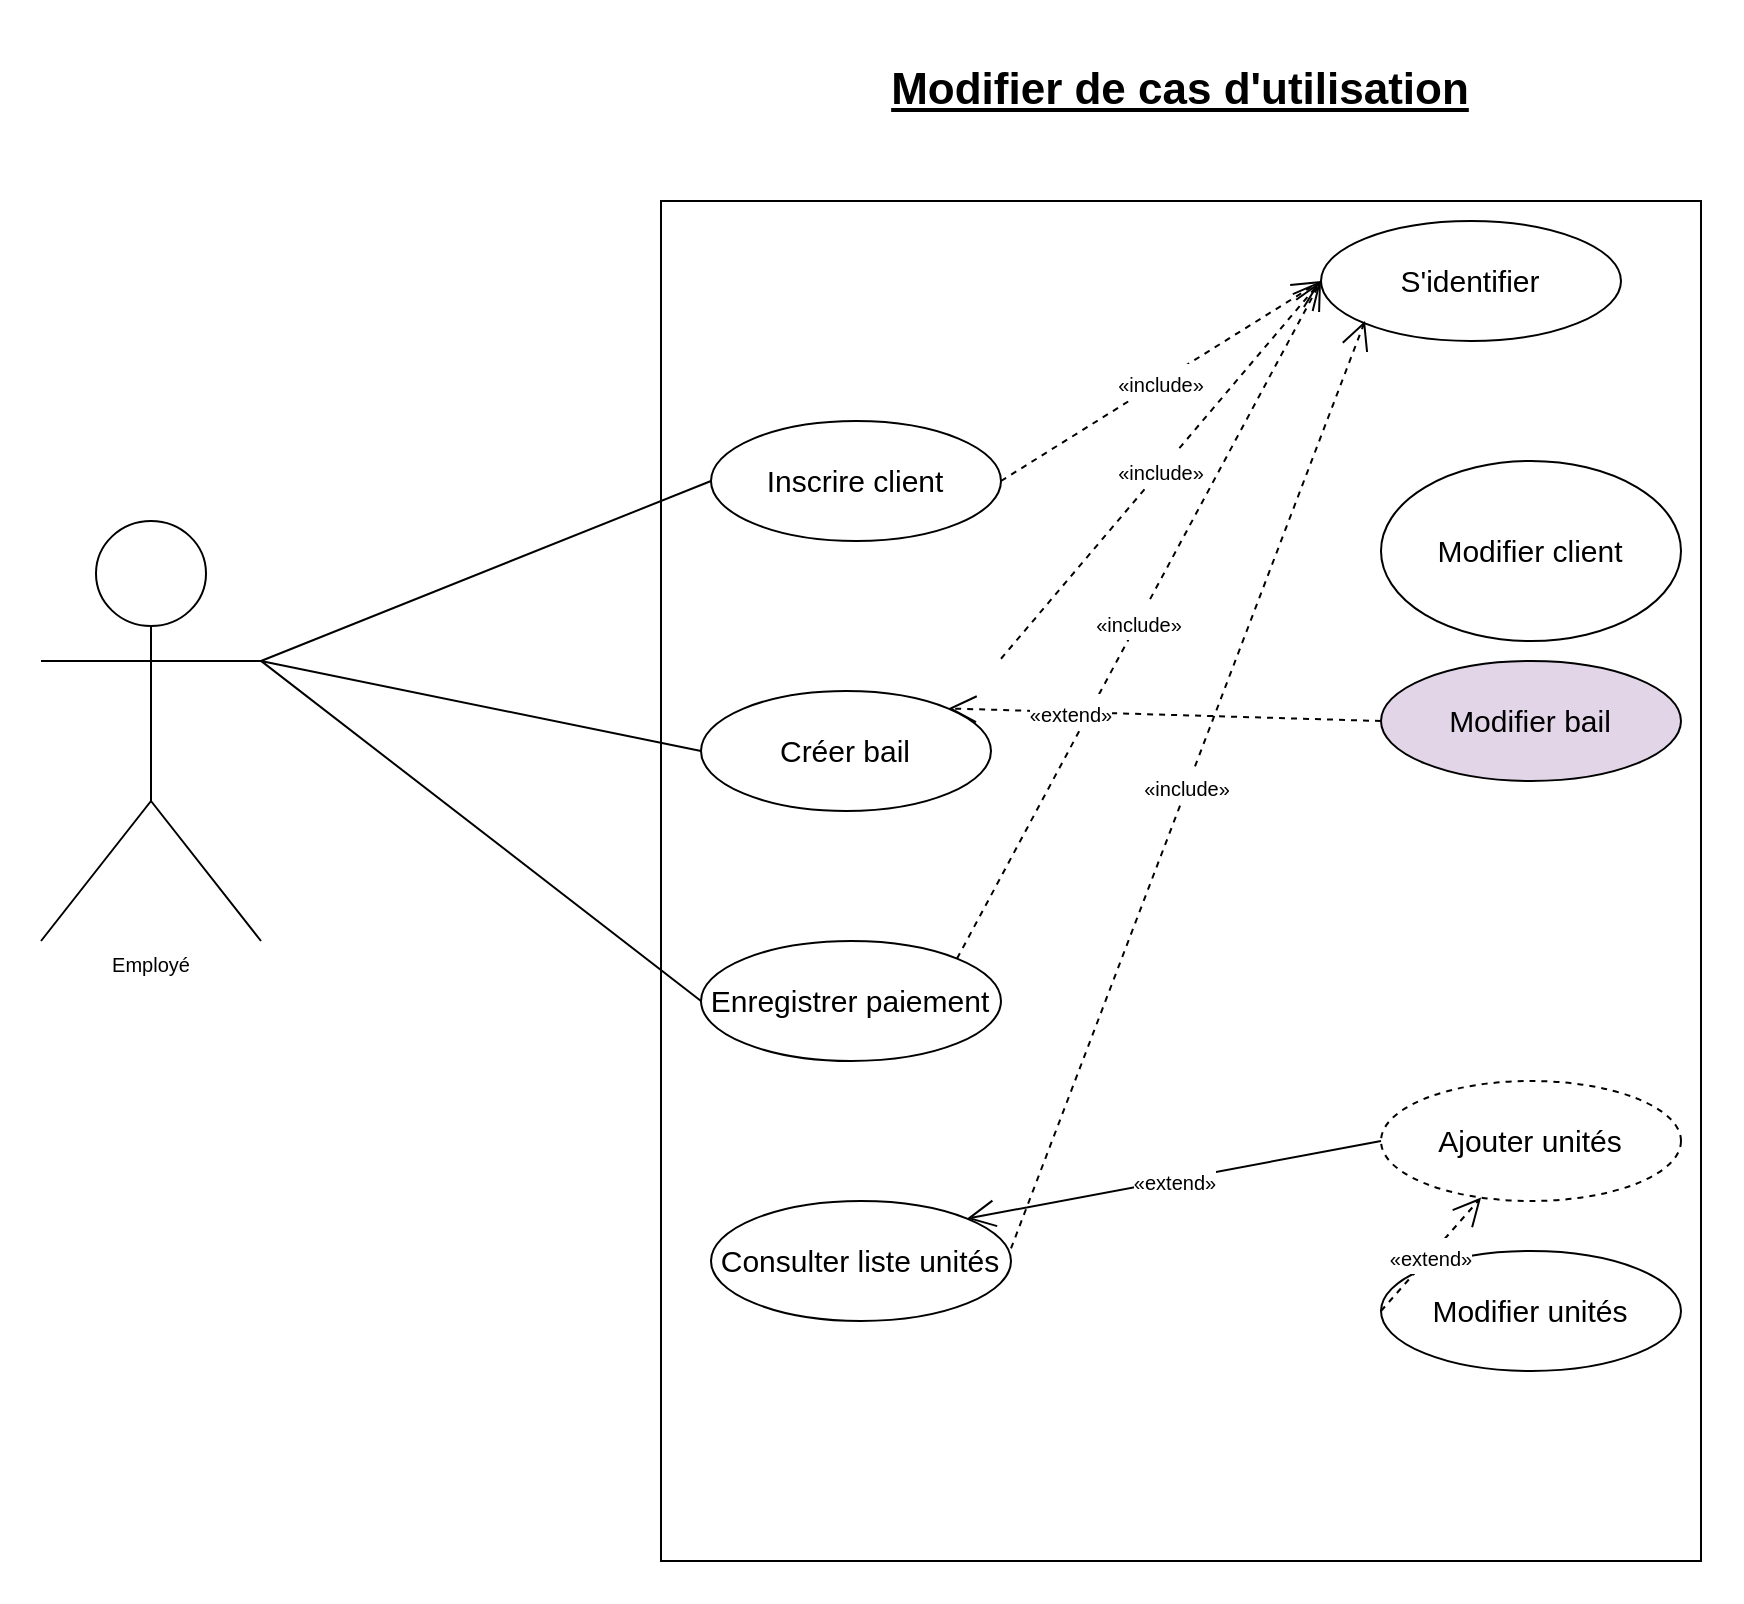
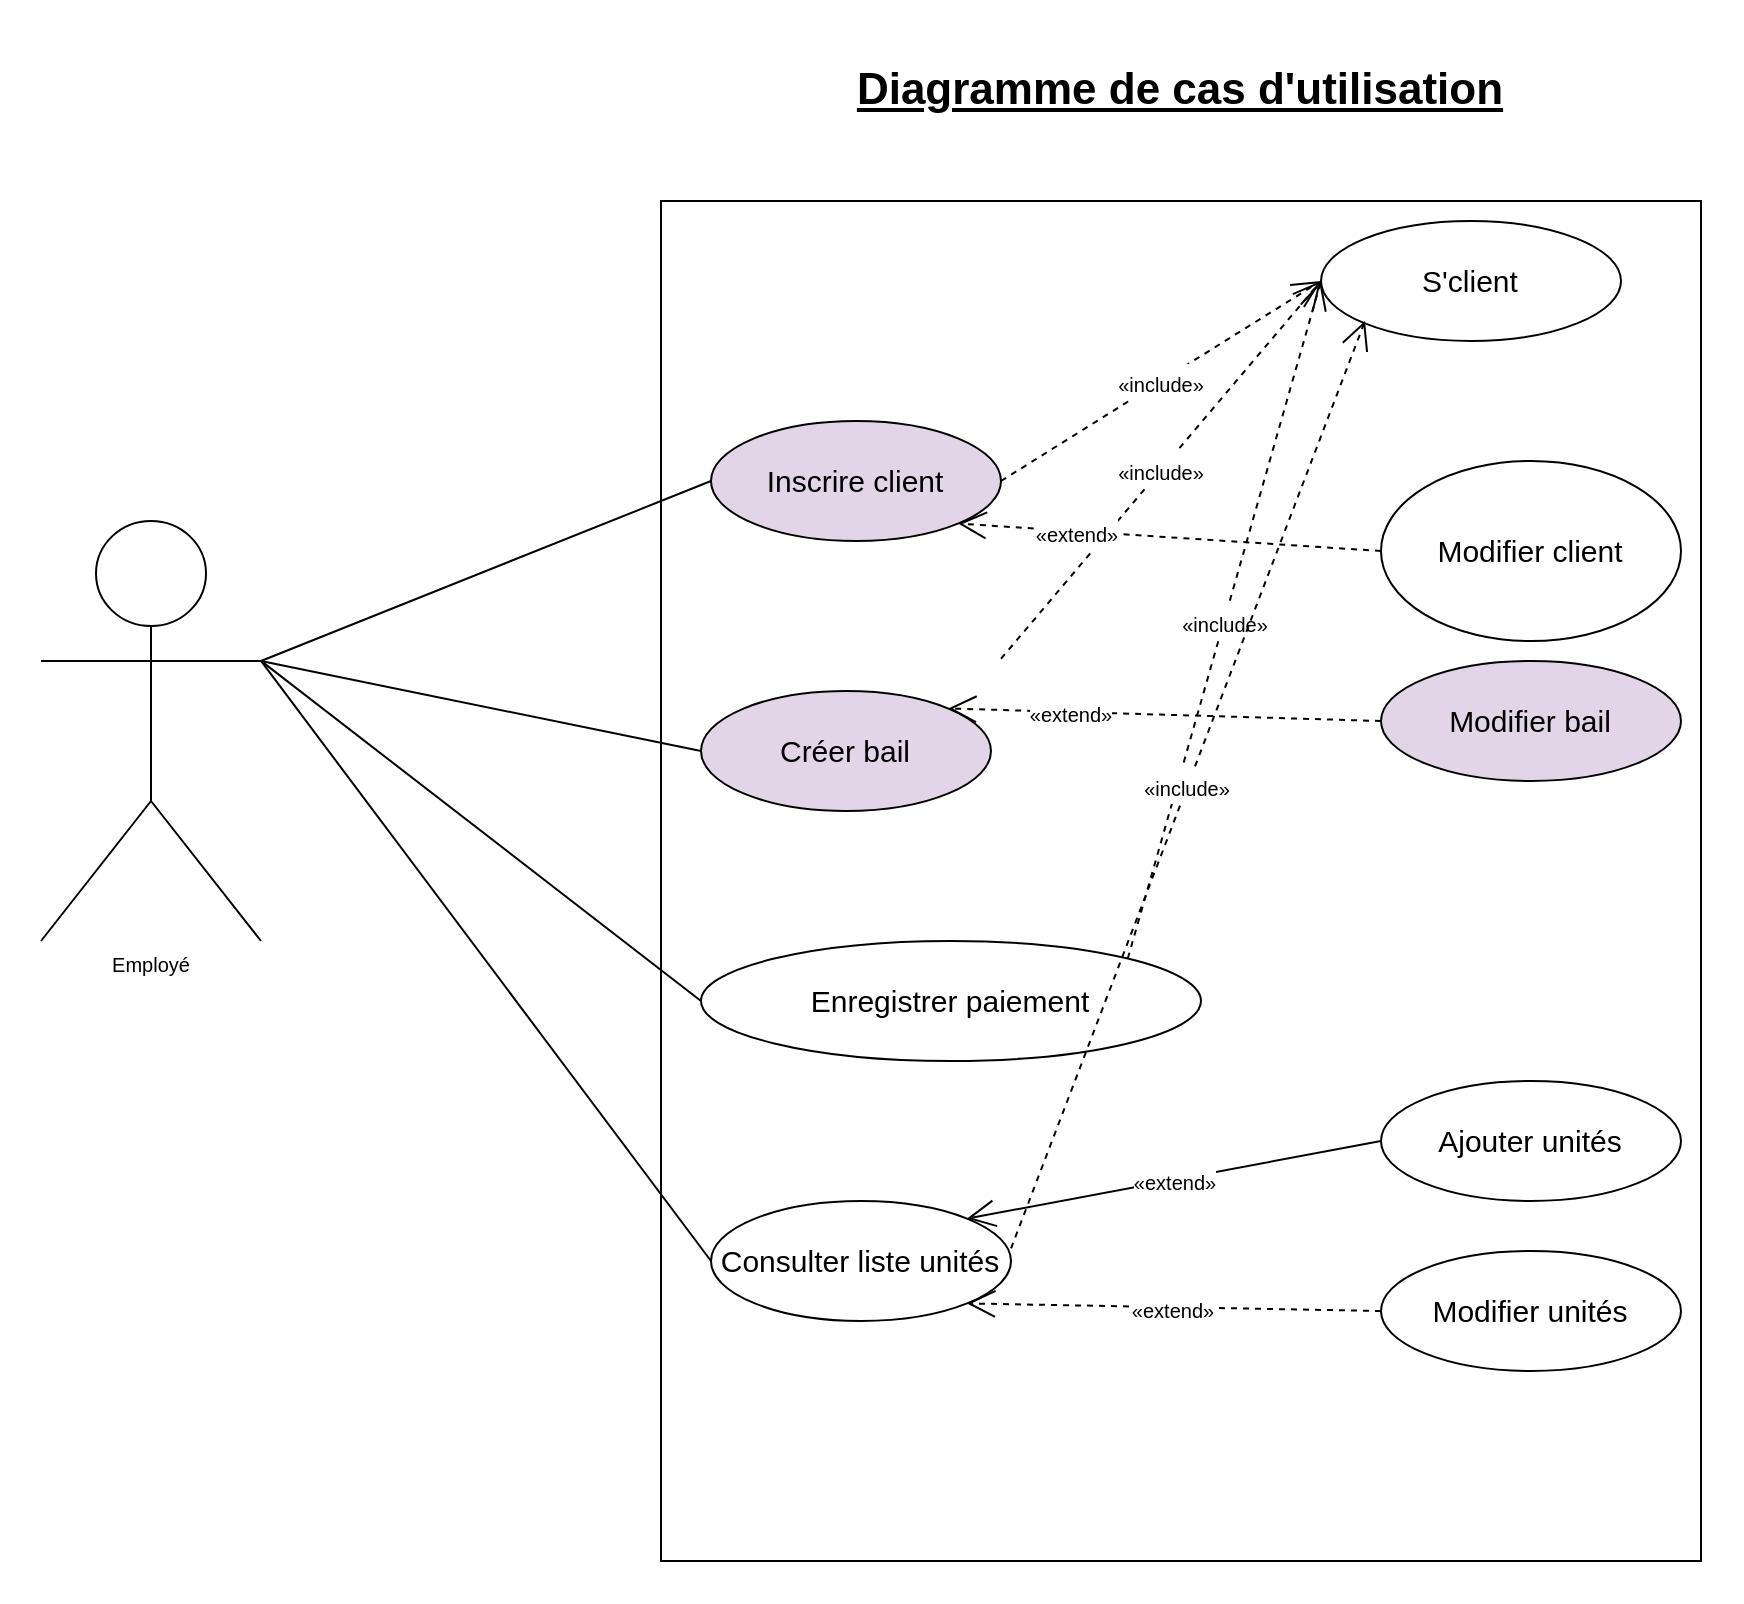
  <mxCell id="0" />
  <mxCell id="1" parent="0" />
  <mxCell id="2" value="" style="rounded=0;whiteSpace=wrap;html=1;" parent="1" vertex="1"><mxGeometry x="330" y="100" width="520" height="680" as="geometry" /></mxCell>
- <mxCell id="3" value="&lt;font style=&quot;font-size: 15px;&quot;&gt;Inscrire client&lt;/font&gt;" style="ellipse;whiteSpace=wrap;html=1;" parent="1" vertex="1"><mxGeometry x="355" y="210" width="145" height="60" as="geometry" /></mxCell>
- <mxCell id="4" value="&lt;font style=&quot;font-size: 15px;&quot;&gt;Créer bail&lt;/font&gt;" style="ellipse;whiteSpace=wrap;html=1;" parent="1" vertex="1"><mxGeometry x="350" y="345" width="145" height="60" as="geometry" /></mxCell>
+ <mxCell id="3" value="&lt;font style=&quot;font-size: 15px;&quot;&gt;Inscrire client&lt;/font&gt;" style="ellipse;whiteSpace=wrap;html=1;fillColor=#e1d5e7;" parent="1" vertex="1"><mxGeometry x="355" y="210" width="145" height="60" as="geometry" /></mxCell>
+ <mxCell id="4" value="&lt;font style=&quot;font-size: 15px;&quot;&gt;Créer bail&lt;/font&gt;" style="ellipse;whiteSpace=wrap;html=1;fillColor=#e1d5e7;" parent="1" vertex="1"><mxGeometry x="350" y="345" width="145" height="60" as="geometry" /></mxCell>
  <mxCell id="5" value="&lt;font style=&quot;font-size: 15px;&quot;&gt;Consulter liste unités&lt;/font&gt;" style="ellipse;whiteSpace=wrap;html=1;" parent="1" vertex="1"><mxGeometry x="355" y="600" width="150" height="60" as="geometry" /></mxCell>
- <mxCell id="6" value="&lt;font style=&quot;font-size: 15px;&quot;&gt;Enregistrer paiement&lt;/font&gt;" style="ellipse;whiteSpace=wrap;html=1;" parent="1" vertex="1"><mxGeometry x="350" y="470" width="150" height="60" as="geometry" /></mxCell>
- <mxCell id="7" value="&lt;font style=&quot;font-size: 15px;&quot;&gt;S'identifier&lt;/font&gt;" style="ellipse;whiteSpace=wrap;html=1;" parent="1" vertex="1"><mxGeometry x="660" y="110" width="150" height="60" as="geometry" /></mxCell>
+ <mxCell id="6" value="&lt;font style=&quot;font-size: 15px;&quot;&gt;Enregistrer paiement&lt;/font&gt;" style="ellipse;whiteSpace=wrap;html=1;" parent="1" vertex="1"><mxGeometry x="350" y="470" width="250" height="60" as="geometry" /></mxCell>
+ <mxCell id="7" value="&lt;font style=&quot;font-size: 15px;&quot;&gt;S'client&lt;/font&gt;" style="ellipse;whiteSpace=wrap;html=1;" parent="1" vertex="1"><mxGeometry x="660" y="110" width="150" height="60" as="geometry" /></mxCell>
  <mxCell id="8" value="&lt;font style=&quot;font-size: 15px;&quot;&gt;Modifier bail&lt;/font&gt;" style="ellipse;whiteSpace=wrap;html=1;fillColor=#e1d5e7;" parent="1" vertex="1"><mxGeometry x="690" y="330" width="150" height="60" as="geometry" /></mxCell>
- <mxCell id="9" value="&lt;font style=&quot;font-size: 15px;&quot;&gt;Ajouter&amp;nbsp;&lt;/font&gt;&lt;span style=&quot;font-size: 15px;&quot;&gt;unités&lt;/span&gt;" style="ellipse;whiteSpace=wrap;html=1;dashed=1;" parent="1" vertex="1"><mxGeometry x="690" y="540" width="150" height="60" as="geometry" /></mxCell>
+ <mxCell id="9" value="&lt;font style=&quot;font-size: 15px;&quot;&gt;Ajouter&amp;nbsp;&lt;/font&gt;&lt;span style=&quot;font-size: 15px;&quot;&gt;unités&lt;/span&gt;" style="ellipse;whiteSpace=wrap;html=1;" parent="1" vertex="1"><mxGeometry x="690" y="540" width="150" height="60" as="geometry" /></mxCell>
  <mxCell id="10" value="&lt;font style=&quot;font-size: 15px;&quot;&gt;Modifier&amp;nbsp;&lt;/font&gt;&lt;span style=&quot;font-size: 15px;&quot;&gt;unités&lt;/span&gt;" style="ellipse;whiteSpace=wrap;html=1;" parent="1" vertex="1"><mxGeometry x="690" y="625" width="150" height="60" as="geometry" /></mxCell>
  <mxCell id="11" value="&lt;span style=&quot;font-family: Arial; font-size: 10px;&quot;&gt;«include»&lt;/span&gt;" style="endArrow=open;endSize=12;dashed=1;html=1;rounded=0;fontSize=15;entryX=0;entryY=0.5;entryDx=0;entryDy=0;exitX=1;exitY=0.5;exitDx=0;exitDy=0;" parent="1" source="3" target="7" edge="1"><mxGeometry width="160" relative="1" as="geometry"><mxPoint x="540" y="350" as="sourcePoint" /><mxPoint x="700" y="350" as="targetPoint" /></mxGeometry></mxCell>
  <mxCell id="12" value="&lt;span style=&quot;font-family: Arial; font-size: 10px;&quot;&gt;«include»&lt;/span&gt;" style="endArrow=open;endSize=12;dashed=1;html=1;rounded=0;fontSize=15;entryX=0;entryY=0.5;entryDx=0;entryDy=0;exitX=1;exitY=0.5;exitDx=0;exitDy=0;" parent="1" target="7" edge="1"><mxGeometry width="160" relative="1" as="geometry"><mxPoint x="500" y="328.87" as="sourcePoint" /><mxPoint x="681.756" y="249.999" as="targetPoint" /></mxGeometry></mxCell>
  <mxCell id="13" value="&lt;span style=&quot;font-family: Arial; font-size: 10px;&quot;&gt;«include»&lt;/span&gt;" style="endArrow=open;endSize=12;dashed=1;html=1;rounded=0;fontSize=15;exitX=1;exitY=0;exitDx=0;exitDy=0;" parent="1" edge="1" source="6"><mxGeometry width="160" relative="1" as="geometry"><mxPoint x="505" y="404.87" as="sourcePoint" /><mxPoint x="660" y="140" as="targetPoint" /></mxGeometry></mxCell>
  <mxCell id="14" value="&lt;span id=&quot;docs-internal-guid-34963012-7fff-4759-c62f-b69913e52d13&quot;&gt;&lt;span style=&quot;font-family: Arial; background-color: transparent; font-variant-numeric: normal; font-variant-east-asian: normal; vertical-align: baseline;&quot;&gt;&lt;font style=&quot;font-size: 10px;&quot;&gt;«include»&lt;/font&gt;&lt;/span&gt;&lt;/span&gt;" style="endArrow=open;endSize=12;dashed=1;html=1;rounded=0;fontSize=15;exitX=1;exitY=0.5;exitDx=0;exitDy=0;" parent="1" edge="1"><mxGeometry width="160" relative="1" as="geometry"><mxPoint x="505" y="623.74" as="sourcePoint" /><mxPoint x="682" y="160" as="targetPoint" /></mxGeometry></mxCell>
  <mxCell id="15" value="&lt;span style=&quot;font-family: Arial; font-size: 10px;&quot;&gt;«extend»&lt;/span&gt;" style="endArrow=open;endSize=12;dashed=0;html=1;rounded=0;fontSize=15;entryX=1;entryY=0;entryDx=0;entryDy=0;exitX=0;exitY=0.5;exitDx=0;exitDy=0;" parent="1" source="9" target="5" edge="1"><mxGeometry width="160" relative="1" as="geometry"><mxPoint x="540" y="490" as="sourcePoint" /><mxPoint x="700" y="490" as="targetPoint" /></mxGeometry></mxCell>
- <mxCell id="16" value="&lt;span style=&quot;font-family: Arial; font-size: 10px;&quot;&gt;«extend»&lt;/span&gt;" style="endArrow=open;endSize=12;dashed=1;html=1;rounded=0;fontSize=15;exitX=0;exitY=0.5;exitDx=0;exitDy=0;" parent="1" target="9" edge="1" source="10"><mxGeometry width="160" relative="1" as="geometry"><mxPoint x="660" y="710" as="sourcePoint" /><mxPoint x="483.244" y="748.871" as="targetPoint" /></mxGeometry></mxCell>
+ <mxCell id="16" value="&lt;span style=&quot;font-family: Arial; font-size: 10px;&quot;&gt;«extend»&lt;/span&gt;" style="endArrow=open;endSize=12;dashed=1;html=1;rounded=0;fontSize=15;entryX=1;entryY=1;entryDx=0;entryDy=0;exitX=0;exitY=0.5;exitDx=0;exitDy=0;" parent="1" target="5" edge="1" source="10"><mxGeometry width="160" relative="1" as="geometry"><mxPoint x="660" y="710" as="sourcePoint" /><mxPoint x="483.244" y="748.871" as="targetPoint" /></mxGeometry></mxCell>
  <mxCell id="17" value="&lt;span style=&quot;font-family: Arial; font-size: 10px;&quot;&gt;«extend»&lt;/span&gt;" style="endArrow=open;endSize=12;dashed=1;html=1;rounded=0;fontSize=15;entryX=1;entryY=0;entryDx=0;entryDy=0;exitX=0;exitY=0.5;exitDx=0;exitDy=0;" parent="1" target="4" edge="1" source="8"><mxGeometry x="0.436" width="160" relative="1" as="geometry"><mxPoint x="660" y="278.89" as="sourcePoint" /><mxPoint x="479.011" y="240.001" as="targetPoint" /><mxPoint as="offset" /></mxGeometry></mxCell>
  <mxCell id="18" value="Employé" style="shape=umlActor;verticalLabelPosition=bottom;verticalAlign=top;html=1;fontSize=10;" parent="1" vertex="1"><mxGeometry x="20" y="260" width="110" height="210" as="geometry" /></mxCell>
  <mxCell id="19" value="" style="endArrow=none;html=1;rounded=0;fontSize=10;entryX=0;entryY=0.5;entryDx=0;entryDy=0;" parent="1" target="3" edge="1"><mxGeometry width="50" height="50" relative="1" as="geometry"><mxPoint x="130" y="330" as="sourcePoint" /><mxPoint x="180" y="280" as="targetPoint" /></mxGeometry></mxCell>
  <mxCell id="20" value="" style="endArrow=none;html=1;rounded=0;fontSize=10;entryX=0;entryY=0.5;entryDx=0;entryDy=0;" parent="1" target="4" edge="1"><mxGeometry width="50" height="50" relative="1" as="geometry"><mxPoint x="130" y="330" as="sourcePoint" /><mxPoint x="365" y="250" as="targetPoint" /></mxGeometry></mxCell>
  <mxCell id="21" value="" style="endArrow=none;html=1;rounded=0;fontSize=10;entryX=0;entryY=0.5;entryDx=0;entryDy=0;exitX=1;exitY=0.333;exitDx=0;exitDy=0;exitPerimeter=0;" parent="1" source="18" target="6" edge="1"><mxGeometry width="50" height="50" relative="1" as="geometry"><mxPoint x="150" y="350" as="sourcePoint" /><mxPoint x="365" y="340" as="targetPoint" /></mxGeometry></mxCell>
- <mxCell id="23" value="&lt;font size=&quot;1&quot; style=&quot;&quot;&gt;&lt;b style=&quot;&quot;&gt;&lt;u style=&quot;font-size: 22px;&quot;&gt;Modifier de cas d'utilisation&lt;/u&gt;&lt;/b&gt;&lt;/font&gt;" style="text;html=1;strokeColor=none;fillColor=none;align=center;verticalAlign=middle;whiteSpace=wrap;rounded=0;fontSize=10;" parent="1" vertex="1"><mxGeometry x="350" y="20" width="480" height="50" as="geometry" /></mxCell>
+ <mxCell id="22" value="" style="endArrow=none;html=1;rounded=0;fontSize=10;entryX=0;entryY=0.5;entryDx=0;entryDy=0;exitX=1;exitY=0.333;exitDx=0;exitDy=0;exitPerimeter=0;" parent="1" source="18" target="5" edge="1"><mxGeometry width="50" height="50" relative="1" as="geometry"><mxPoint x="170" y="370" as="sourcePoint" /><mxPoint x="365" y="510" as="targetPoint" /></mxGeometry></mxCell>
+ <mxCell id="23" value="&lt;font size=&quot;1&quot; style=&quot;&quot;&gt;&lt;b style=&quot;&quot;&gt;&lt;u style=&quot;font-size: 22px;&quot;&gt;Diagramme de cas d'utilisation&lt;/u&gt;&lt;/b&gt;&lt;/font&gt;" style="text;html=1;strokeColor=none;fillColor=none;align=center;verticalAlign=middle;whiteSpace=wrap;rounded=0;fontSize=10;" parent="1" vertex="1"><mxGeometry x="350" y="20" width="480" height="50" as="geometry" /></mxCell>
  <mxCell id="24" value="&lt;font style=&quot;font-size: 15px;&quot;&gt;Modifier&amp;nbsp;&lt;/font&gt;&lt;span style=&quot;font-size: 15px;&quot;&gt;client&lt;/span&gt;" style="ellipse;whiteSpace=wrap;html=1;" vertex="1" parent="1"><mxGeometry x="690" y="230" width="150" height="90" as="geometry" /></mxCell>
+ <mxCell id="25" value="&lt;span style=&quot;font-family: Arial; font-size: 10px;&quot;&gt;«extend»&lt;/span&gt;" style="endArrow=open;endSize=12;dashed=1;html=1;rounded=0;fontSize=15;entryX=1;entryY=1;entryDx=0;entryDy=0;exitX=0;exitY=0.5;exitDx=0;exitDy=0;" edge="1" parent="1" source="24" target="3"><mxGeometry x="0.436" width="160" relative="1" as="geometry"><mxPoint x="706.23" y="190" as="sourcePoint" /><mxPoint x="519.995" y="228.787" as="targetPoint" /><mxPoint as="offset" /></mxGeometry></mxCell>
